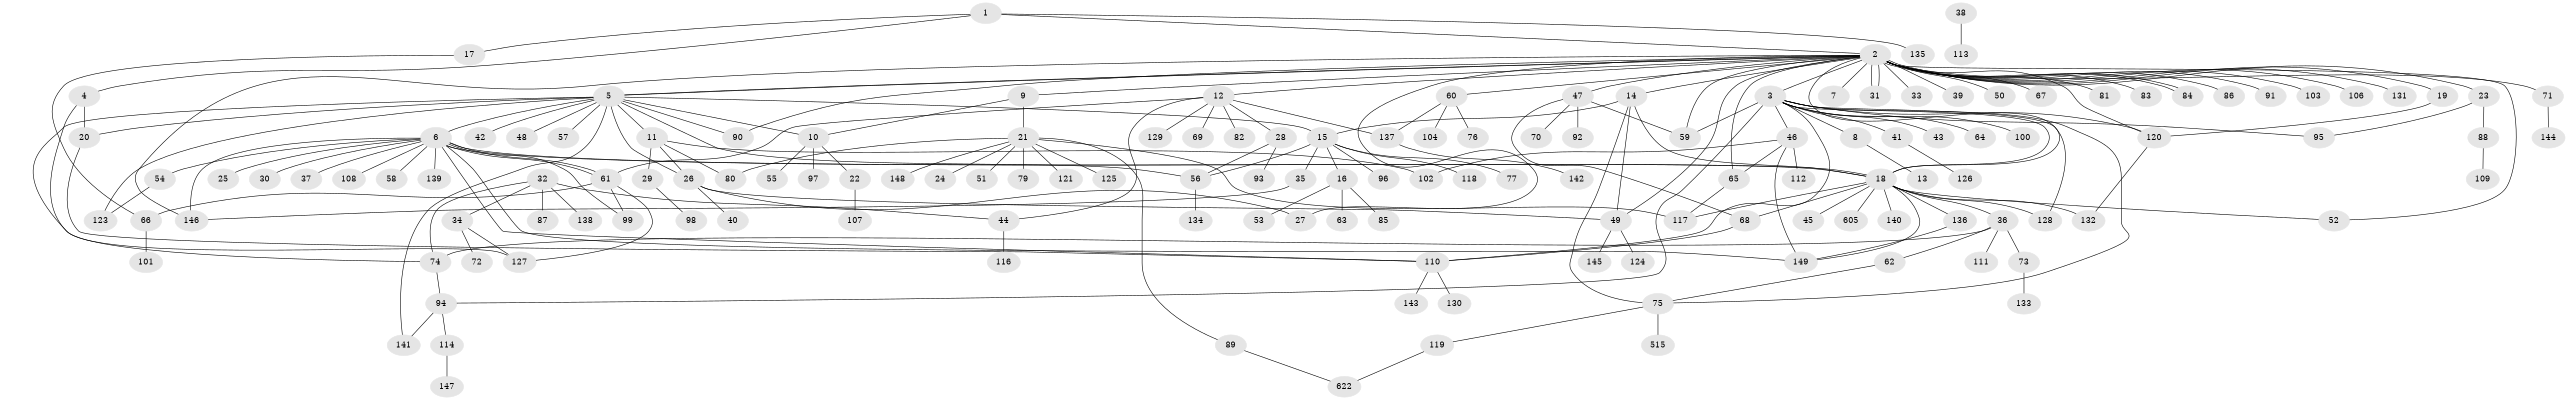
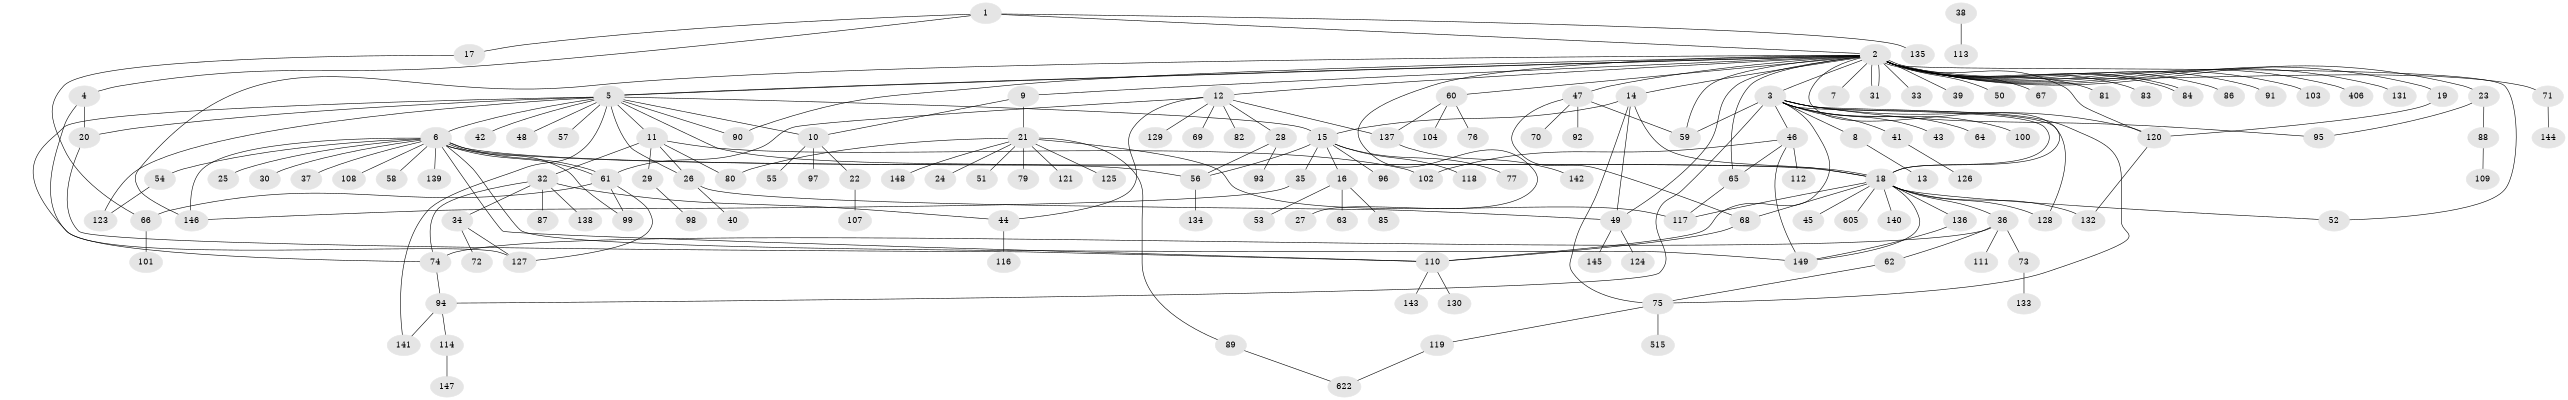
  graph {
    node [color=gray90 style=filled]
    1
    2
    4
    17
    135
    3
    5
    7
    9
    12
    14
    18
    19
    23
    27
    31
    33
    39
    47
    49
    50
    52
    59
    60
    65
    67
    71
    81
    83
    84
    86
    90
    91
    103
-   106
+   106 [label=406]
    120
    131
    146
    20
    127
    66
    8
    41
    43
    46
    64
    75
    94
    95
    100
    110
    128
    6
    10
    11
    15
    26
    42
    48
    56
    57
    74
    123
    141
    21
    61
    28
    44
    69
    82
    129
    137
    149
    36
    45
    68
    n77 [label=605]
    117
    132
    136
    140
    88
    70
    92
    124
    145
    76
    104
    144
    13
    126
    102
    112
    n94 [label=515]
    119
    114
    130
    143
    25
    30
    37
    54
    58
    99
    108
    139
    22
    55
    97
    29
    32
    80
    16
    35
    77
    96
    118
    40
    134
    24
    51
    79
    89
    121
    125
    148
    107
    98
    34
    87
    138
    93
    116
    142
    53
    63
    85
    101
    62
    73
    111
    n142 [label=622]
    109
    38
    113
    72
    133
    147
    1 -- 2
    1 -- 4
    1 -- 17
    1 -- 135
    2 -- 3
    2 -- 5
    2 -- 5
    2 -- 7
    2 -- 9
    2 -- 12
    2 -- 14
    2 -- 18
    2 -- 19
    2 -- 23
    2 -- 27
    2 -- 31
    2 -- 31
    2 -- 33
    2 -- 39
    2 -- 47
    2 -- 49
    2 -- 50
    2 -- 52
    2 -- 59
    2 -- 60
    2 -- 65
    2 -- 67
    2 -- 71
    2 -- 81
    2 -- 83
    2 -- 84
    2 -- 84
    2 -- 86
    2 -- 90
    2 -- 91
    2 -- 103
    2 -- 106
    2 -- 120
    2 -- 131
    2 -- 146
    4 -- 20
    4 -- 127
    17 -- 66
    3 -- 18
    3 -- 59
    3 -- 120
    3 -- 8
    3 -- 41
    3 -- 43
    3 -- 46
    3 -- 64
    3 -- 75
    3 -- 94
    3 -- 95
    3 -- 100
    3 -- 110
    3 -- 128
    5 -- 90
    5 -- 20
    5 -- 6
    5 -- 10
    5 -- 11
    5 -- 15
    5 -- 26
    5 -- 42
    5 -- 48
    5 -- 56
    5 -- 57
    5 -- 74
    5 -- 123
    5 -- 141
    9 -- 10
    9 -- 21
    12 -- 61
    12 -- 28
    12 -- 44
    12 -- 69
    12 -- 82
    12 -- 129
    12 -- 137
    14 -- 18
    14 -- 49
    14 -- 75
    14 -- 15
    18 -- 52
    18 -- 128
    18 -- 149
    18 -- 36
    18 -- 45
    18 -- 68
    18 -- n77
    18 -- 117
    18 -- 132
    18 -- 136
    18 -- 140
    19 -- 120
    23 -- 95
    23 -- 88
    47 -- 59
    47 -- 68
    47 -- 70
    47 -- 92
    49 -- 124
    49 -- 145
    60 -- 137
    60 -- 76
    60 -- 104
    65 -- 117
    71 -- 144
    120 -- 132
    20 -- 110
    66 -- 101
    8 -- 13
    41 -- 126
    46 -- 65
    46 -- 149
    46 -- 102
    46 -- 112
    75 -- n94
    75 -- 119
    94 -- 141
    94 -- 114
    110 -- 130
    110 -- 143
    6 -- 18
    6 -- 18
    6 -- 146
    6 -- 110
    6 -- 61
    6 -- 61
    6 -- 149
    6 -- 25
    6 -- 30
    6 -- 37
    6 -- 54
    6 -- 58
    6 -- 99
    6 -- 108
    6 -- 139
    10 -- 22
    10 -- 55
    10 -- 97
    11 -- 26
    11 -- 102
    11 -- 29
+   11 -- 32
    11 -- 80
    15 -- 56
    15 -- 16
    15 -- 35
    15 -- 77
    15 -- 96
    15 -- 118
-   26 -- 27
    26 -- 49
    26 -- 40
    56 -- 134
    74 -- 94
    21 -- 117
    21 -- 80
    21 -- 24
    21 -- 51
    21 -- 79
    21 -- 89
    21 -- 121
    21 -- 125
    21 -- 148
    61 -- 127
    61 -- 66
    61 -- 99
    28 -- 56
    28 -- 93
    44 -- 116
    137 -- 142
    36 -- 74
    36 -- 62
    36 -- 73
    36 -- 111
    68 -- 110
    136 -- 149
    88 -- 109
    119 -- n142
    114 -- 147
    54 -- 123
    22 -- 107
    29 -- 98
    32 -- 74
    32 -- 44
    32 -- 34
    32 -- 87
    32 -- 138
    16 -- 53
    16 -- 63
    16 -- 85
    35 -- 146
    89 -- n142
    34 -- 127
    34 -- 72
    62 -- 75
    73 -- 133
    38 -- 113
  }
